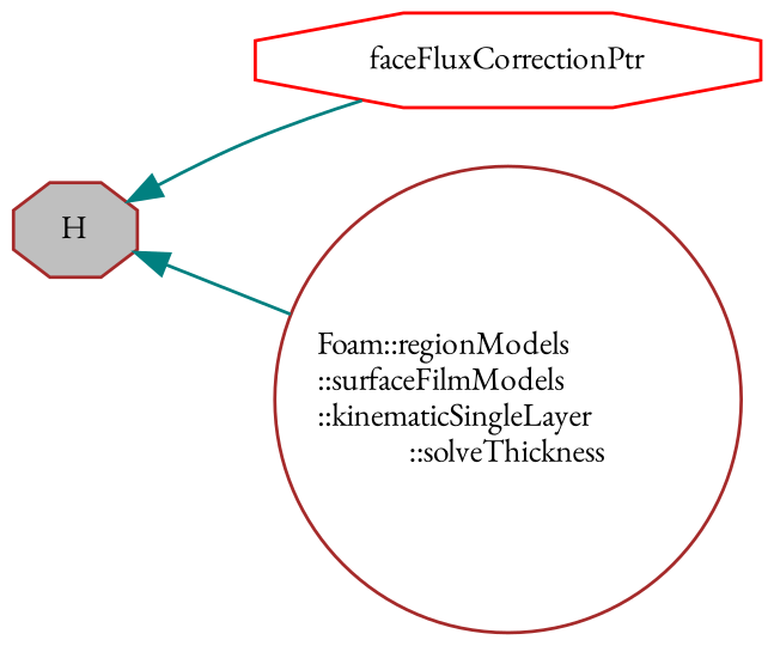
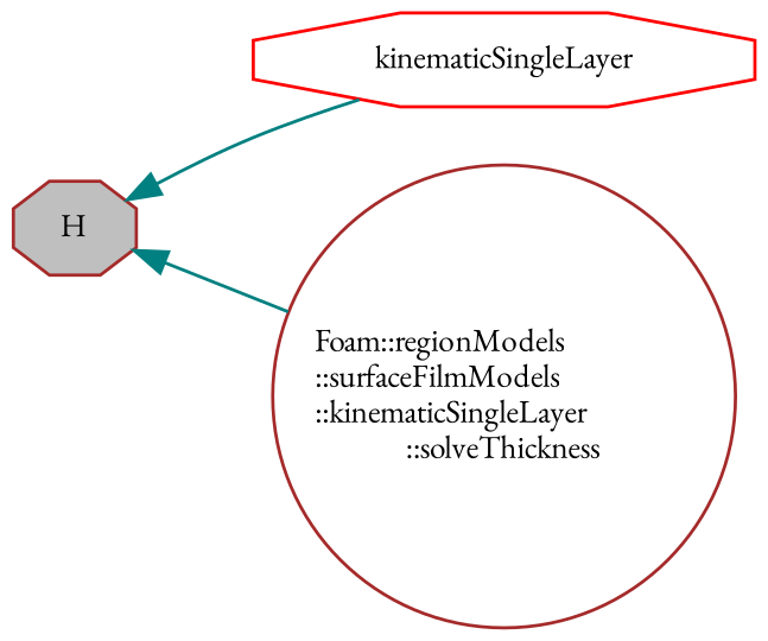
  digraph {
    rankdir=LR
    fontname="EB Garamond"
    node [color=brown fontname="EB Garamond" fontsize=10 shape=octagon]
    edge [color=teal dir=back fontname="EB Garamond" fontsize=10 labelfontname=Helvetica labelfontsize=10 style=solid]
    n1 [fillcolor=grey75 fontcolor=black height=0.2 label=H style=filled width=0.4]
-   n2 [color=red height=0.2 label=faceFluxCorrectionPtr width=0.4]
+   n2 [color=red height=0.2 label=kinematicSingleLayer width=0.4]
    n3 [height=0.2 label="Foam::regionModels\l::surfaceFilmModels\l::kinematicSingleLayer\l::solveThickness" shape=circle width=0.4]
    n1 -> n2
    n1 -> n3
  }
